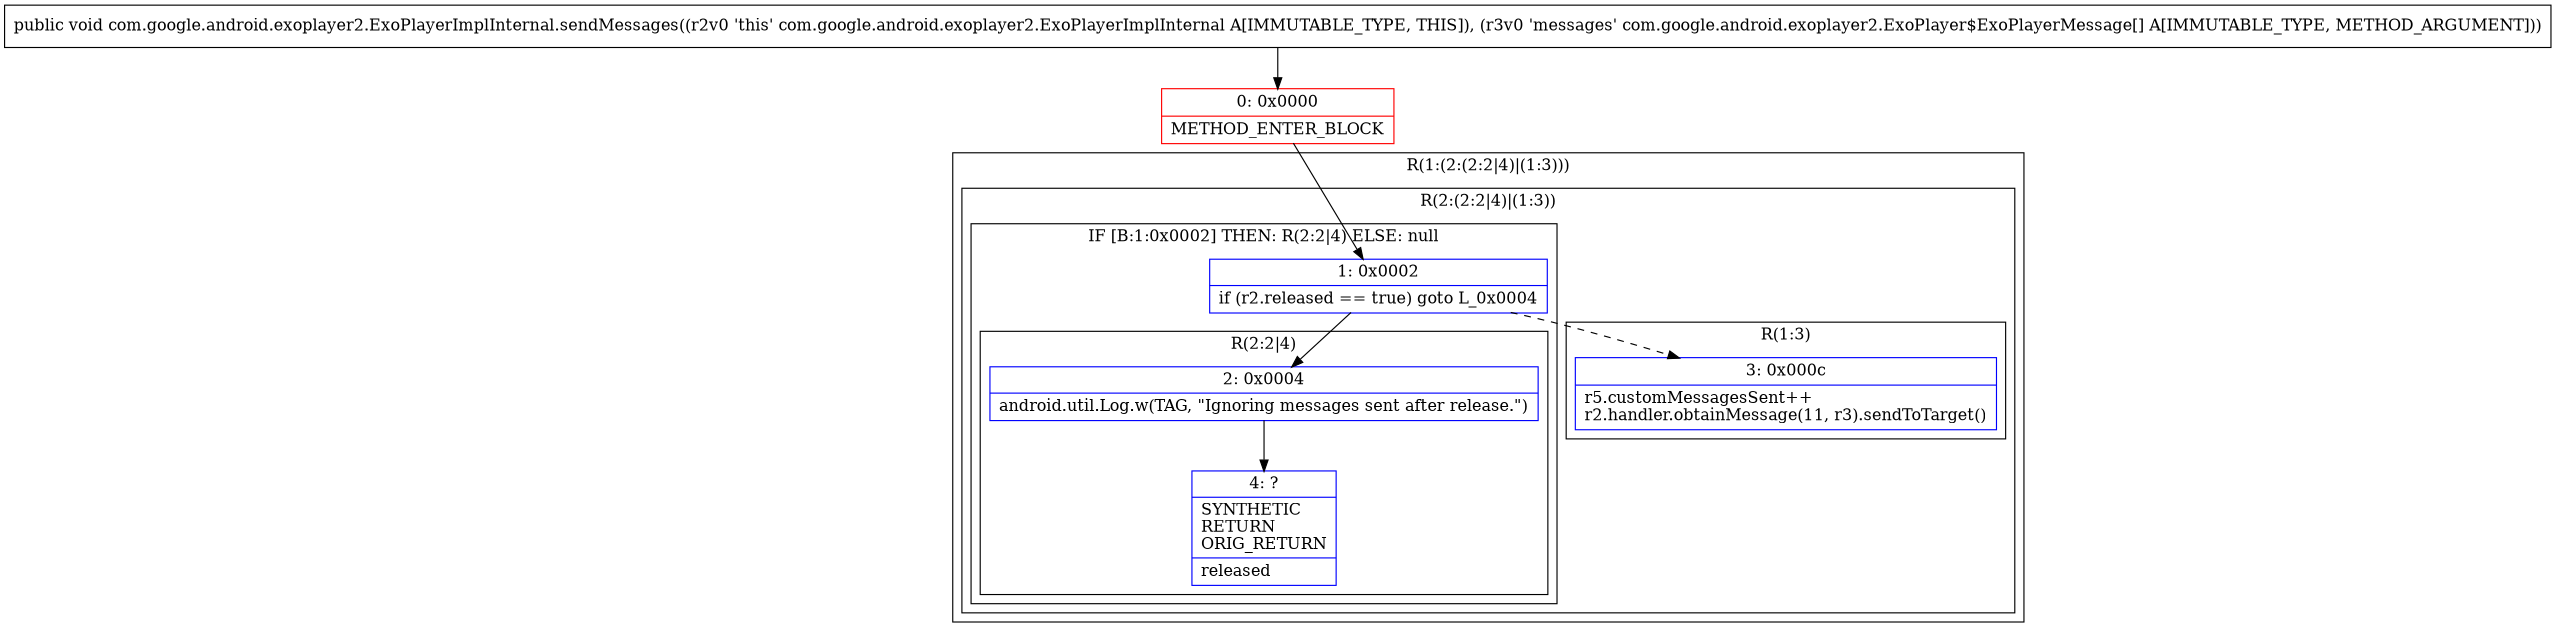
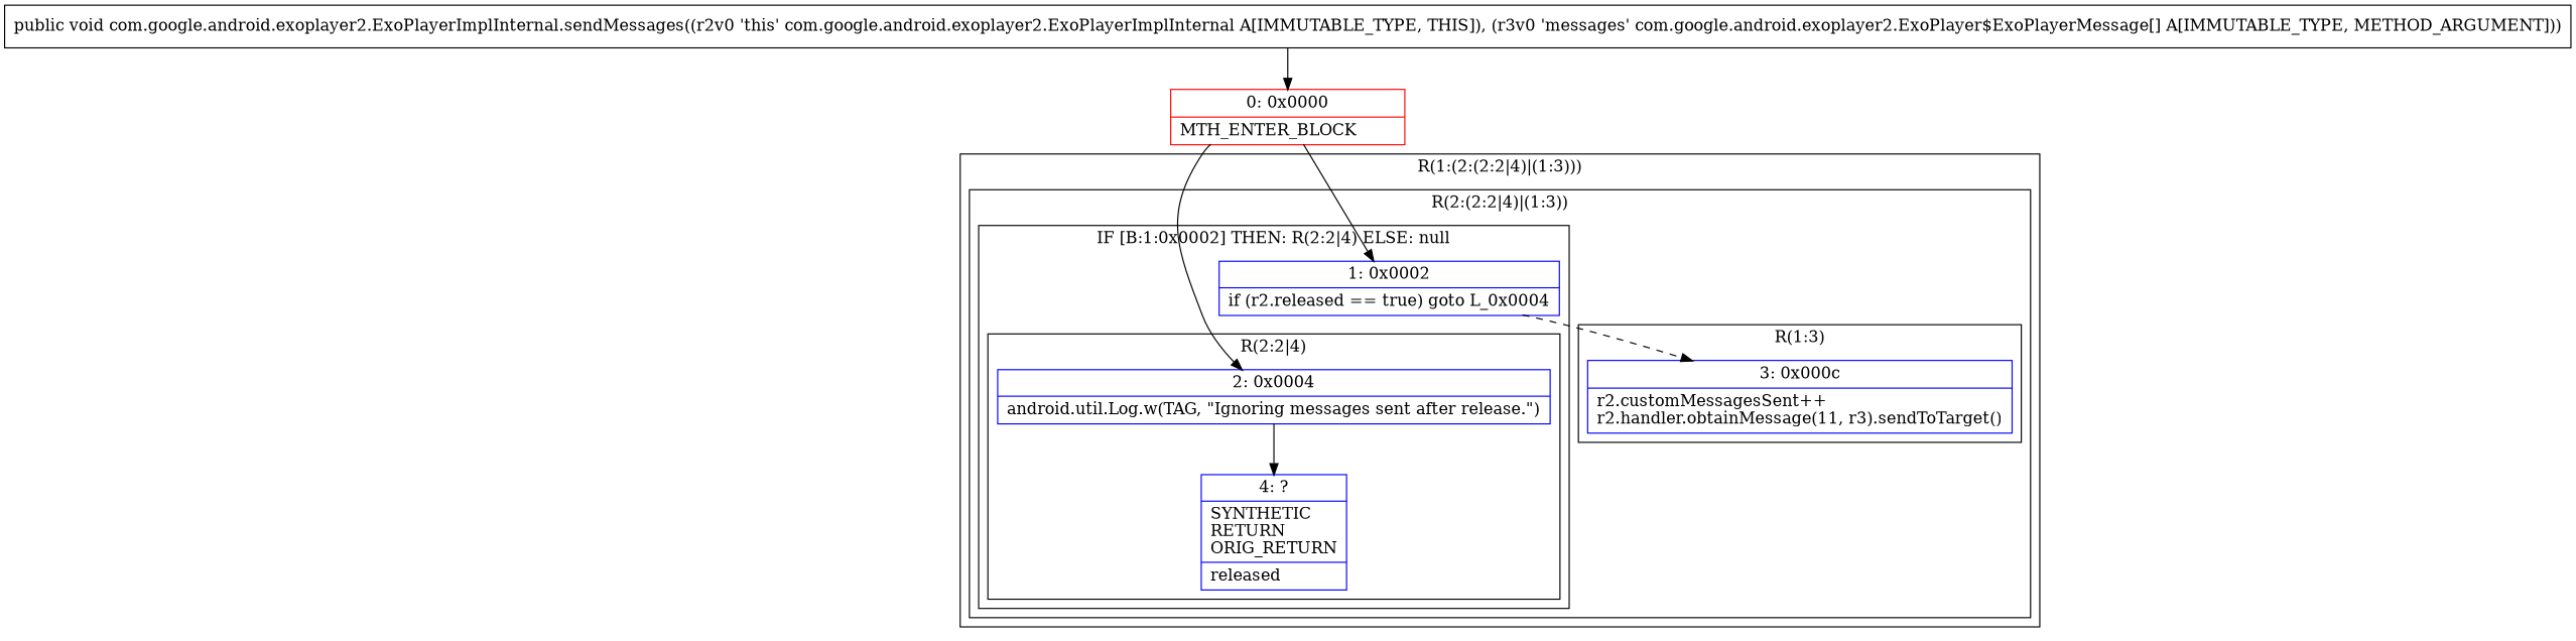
  digraph {
    node [color=blue shape=record]
    n1 [label="{2\:\ 0x0004|android.util.Log.w(TAG, \"Ignoring messages sent after release.\")\l}"]
    n2 [label="{4\:\ ?|SYNTHETIC\lRETURN\lORIG_RETURN\l|released\l}"]
    n3 [label="{1\:\ 0x0002|if (r2.released == true) goto L_0x0004\l}"]
-   n4 [label="{3\:\ 0x000c|r5.customMessagesSent++\lr2.handler.obtainMessage(11, r3).sendToTarget()\l}"]
-   n5 [color=red label="{0\:\ 0x0000|METHOD_ENTER_BLOCK\l}"]
+   n4 [label="{3\:\ 0x000c|r2.customMessagesSent++\lr2.handler.obtainMessage(11, r3).sendToTarget()\l}"]
+   n5 [color=red label="{0\:\ 0x0000|MTH_ENTER_BLOCK\l}"]
    n6 [label="{public void com.google.android.exoplayer2.ExoPlayerImplInternal.sendMessages((r2v0 'this' com.google.android.exoplayer2.ExoPlayerImplInternal A[IMMUTABLE_TYPE, THIS]), (r3v0 'messages' com.google.android.exoplayer2.ExoPlayer$ExoPlayerMessage[] A[IMMUTABLE_TYPE, METHOD_ARGUMENT])) }" color=""]
    subgraph cluster_1 {
      label="R(1:(2:(2:2|4)|(1:3)))"
      subgraph cluster_2 {
        label="R(2:(2:2|4)|(1:3))"
        subgraph cluster_3 {
          label="IF [B:1:0x0002] THEN: R(2:2|4) ELSE: null"
          n3
          subgraph cluster_4 {
            label="R(2:2|4)"
            n1
            n2
          }
        }
        subgraph cluster_5 {
          label="R(1:3)"
          n4
        }
      }
    }
    n1 -> n2
-   n3 -> n1
+   n5 -> n1
    n3 -> n4 [style=dashed]
    n5 -> n3
    n6 -> n5
  }
